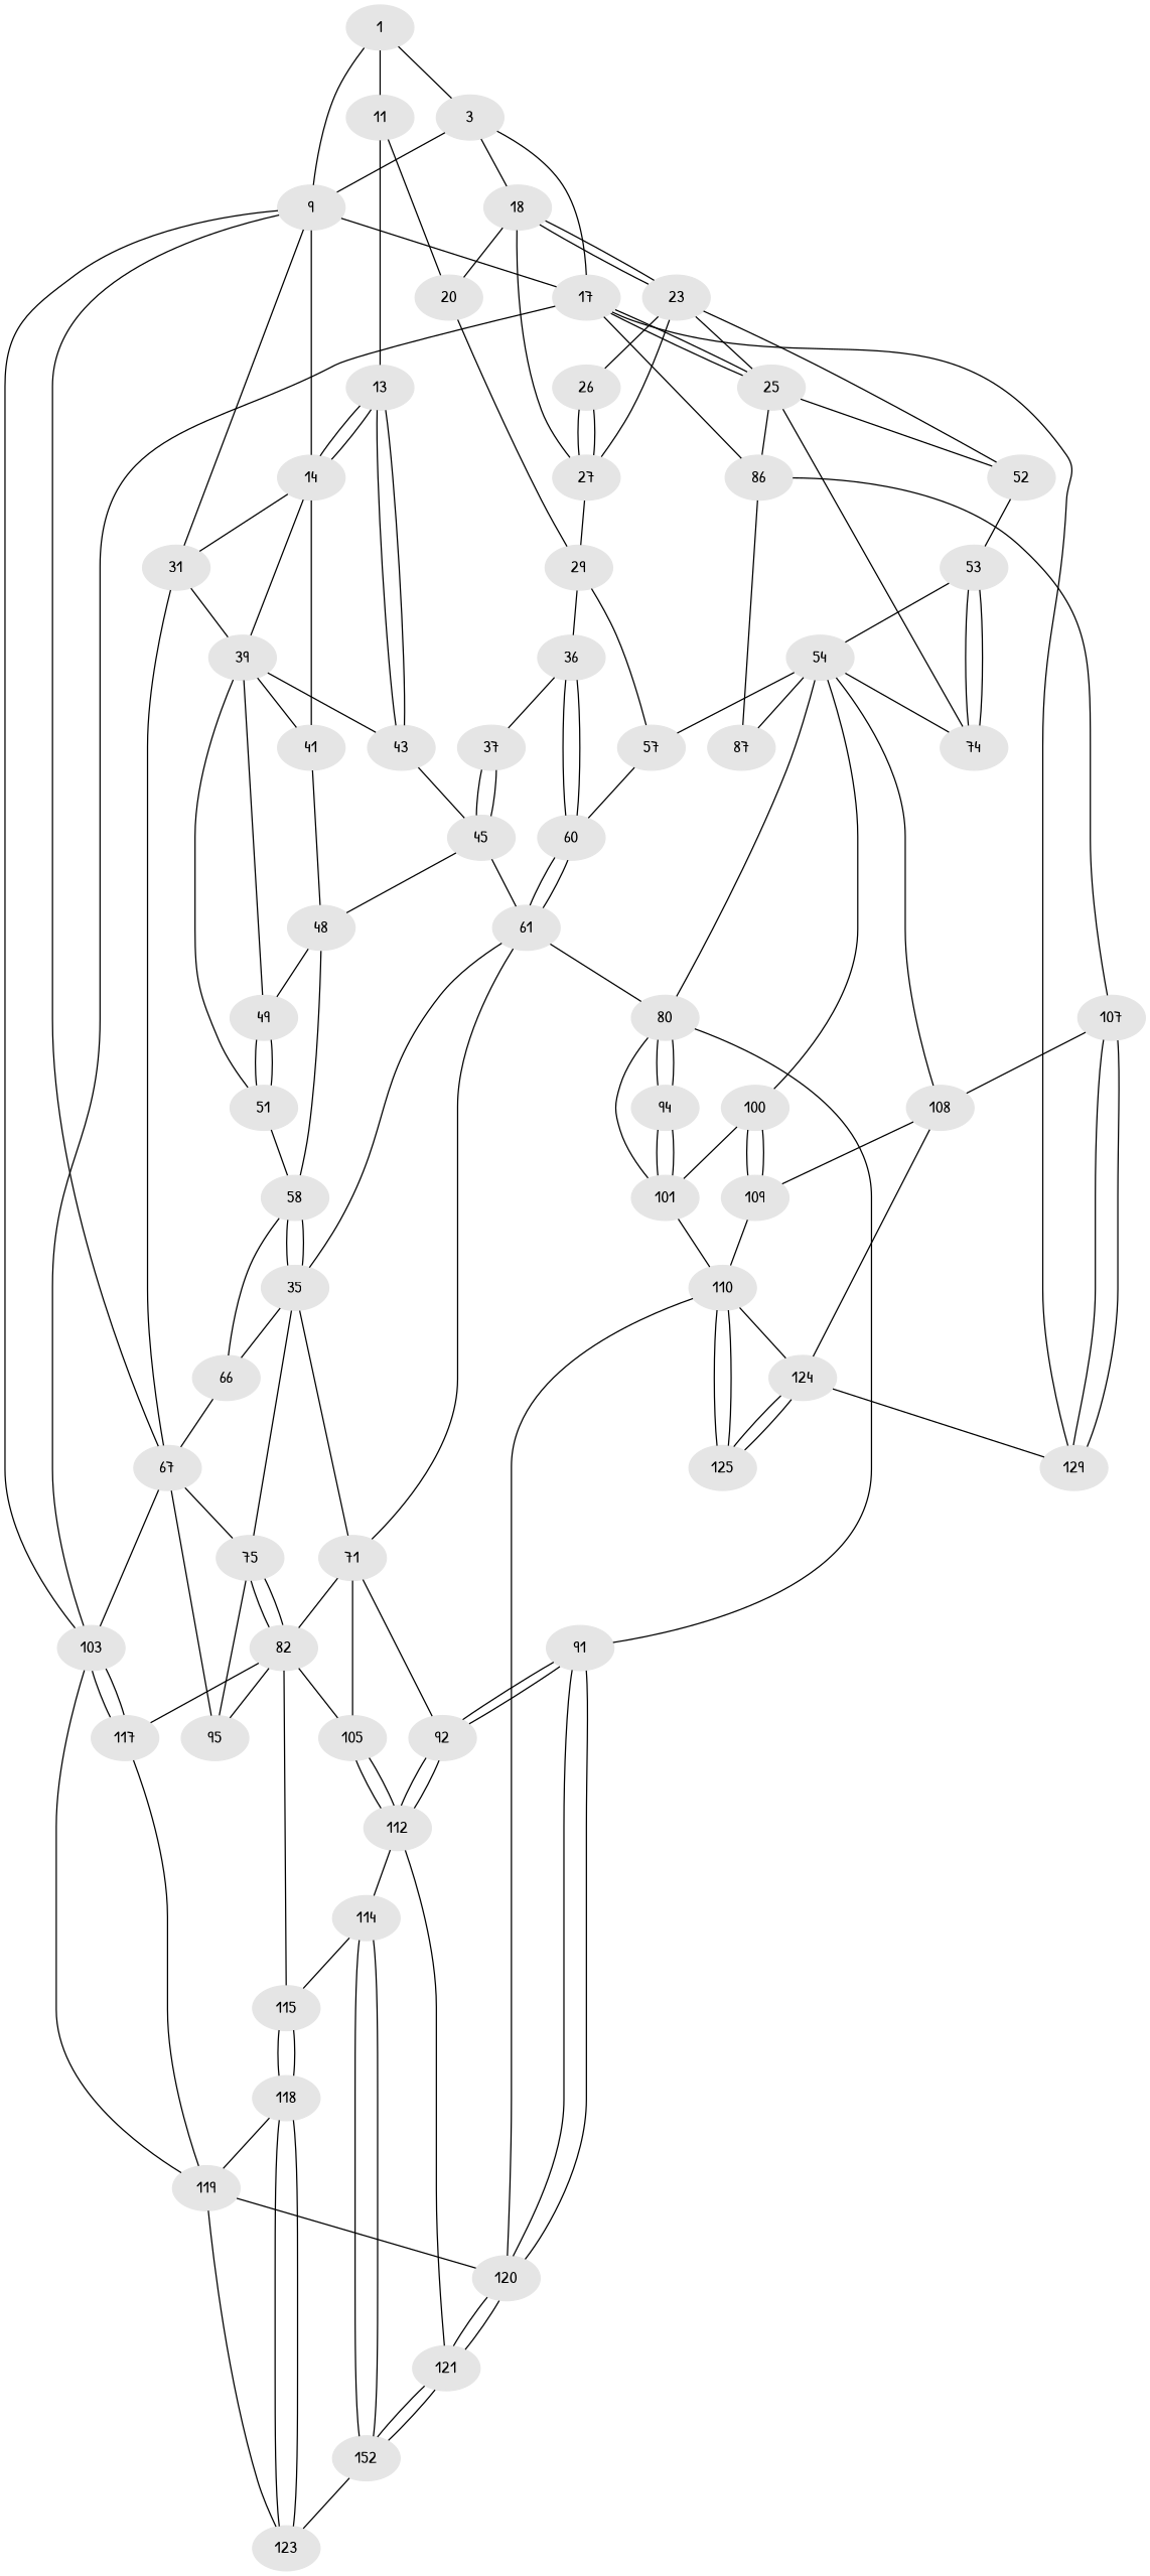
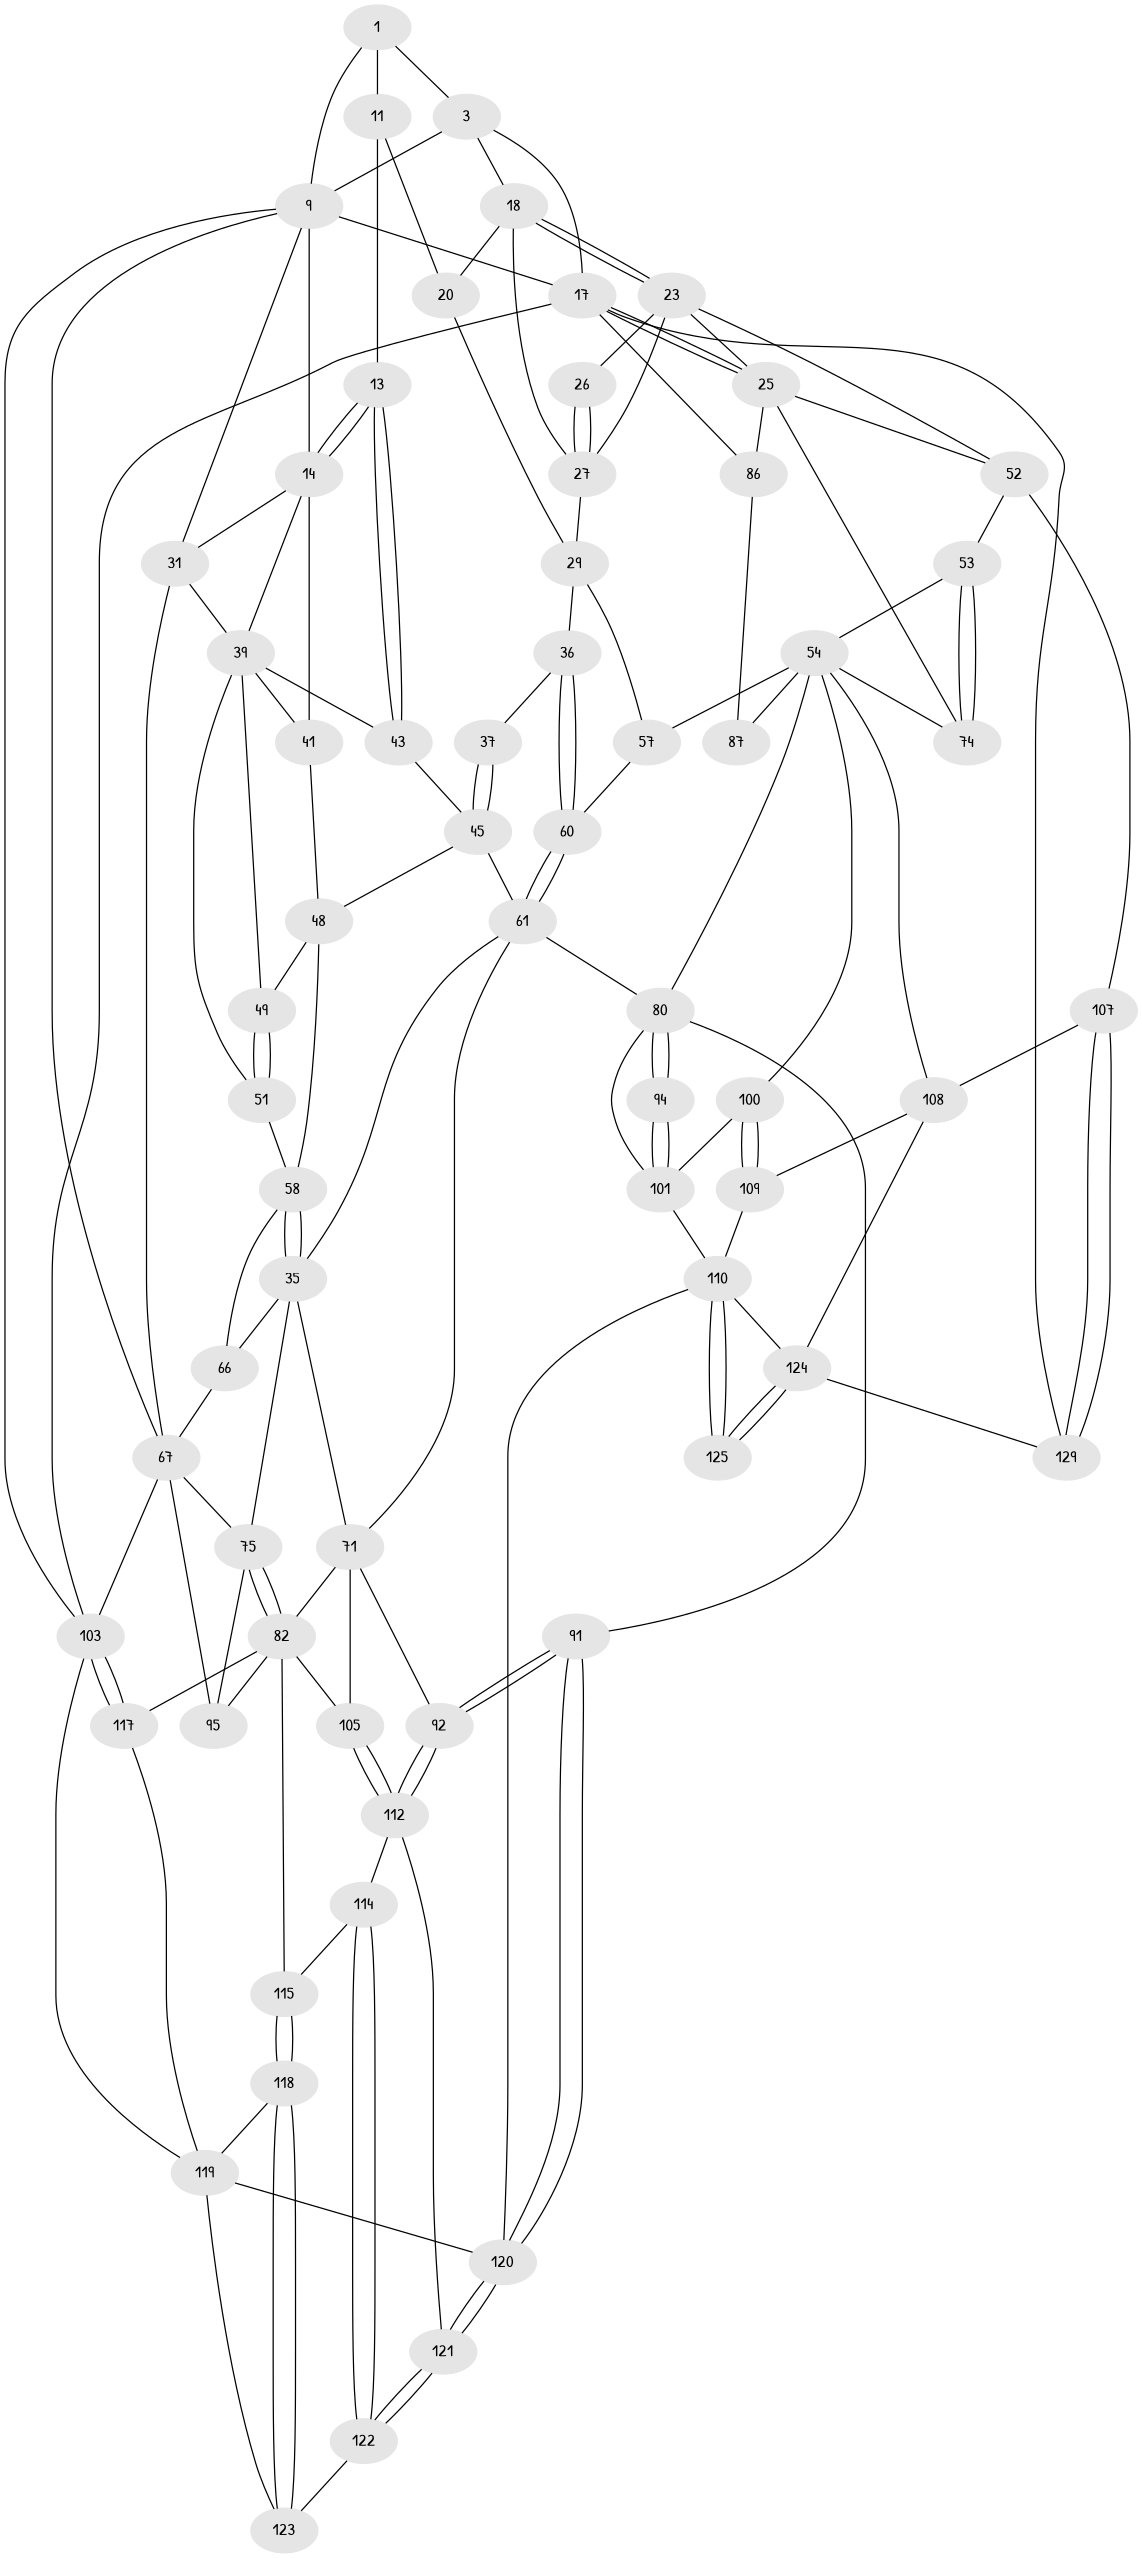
  graph {
    fontname="Patrick Hand"
    node [color=gray90 fontname="Patrick Hand" style=filled]
    edge [fontname="Patrick Hand"]
    1 [super="+6+2"]
    3 [super="+16+4"]
    n3 [label=9 super="+8"]
    11 [super="+12"]
    17 [super="+85"]
    18 [super="+19"]
    14 [super="+15+38"]
    31 [super="+32"]
    67 [super="+68"]
    103 [super="+104"]
    13
    20 [super="+30+21"]
    25 [super="+64"]
    86 [super="+106"]
    129
    23 [super="+24"]
    27 [super="+28"]
    39 [super="+40+47"]
    41 [super="+42"]
    75 [super="+76"]
    95
    117
    119 [super="+131"]
    43
    29 [super="+35"]
    45 [super="+46"]
    49
    51
    48 [super="+50"]
    52
    74
    87
    107
    26
    36
    57
    37
    53
    60
    61 [super="+62"]
    58 [super="+59"]
    80 [super="+81"]
    n43 [label=35 super="+69"]
    71 [super="+93+72"]
    66
    54 [super="+79+55"]
    100
    108 [super="+116"]
    91
    94
    101 [super="+102"]
    109
    124 [super="+130"]
    82 [super="+96"]
    92
    105
    115
    112 [super="+113"]
    120 [super="+128"]
    110 [super="+111"]
    118
    121
    114
    125
    123
-   122 [label=152]
+   122
    1 -- 3
    1 -- n3
    1 -- 11 [weight=2]
    3 -- n3 [weight=2]
    3 -- 17
    3 -- 18
    n3 -- 17
    n3 -- 14
    n3 -- 31
    n3 -- 67
    n3 -- 103
    11 -- 13
    11 -- 20
    17 -- 103
    17 -- 25
    17 -- 25
    17 -- 86
    17 -- 129
    18 -- 20
    18 -- 23
    18 -- 23
    18 -- 27
    14 -- 31
    14 -- 39
    14 -- 41
    31 -- 67
    31 -- 39
    67 -- 103
    67 -- 75 [weight=2]
    67 -- 95
    103 -- 117
    103 -- 117
    103 -- 119
    13 -- 14
    13 -- 14
    13 -- 43
    13 -- 43
    20 -- 29
    25 -- 86
    25 -- 52
    25 -- 74
    86 -- 87
-   86 -- 107
+   52 -- 107
    23 -- 25
    23 -- 27
    23 -- 52
    23 -- 26 [weight=2]
    27 -- 29
    39 -- 41
    39 -- 43
    39 -- 49
    39 -- 51
    41 -- 48
    75 -- 95
    75 -- 82
    75 -- 82
    117 -- 119
    119 -- 120
    119 -- 123
    43 -- 45
    29 -- 36
    29 -- 57
    45 -- 48
    45 -- 61
    49 -- 51
    49 -- 51
    51 -- 58
    48 -- 49
    48 -- 58
    52 -- 53
    107 -- 129
    107 -- 129
    107 -- 108
    26 -- 27
    26 -- 27
    36 -- 37
    36 -- 60
    36 -- 60
    57 -- 60
    37 -- 45
    37 -- 45
    53 -- 74
    53 -- 74
    53 -- 54
    60 -- 61
    60 -- 61
    61 -- 80
    61 -- n43
    61 -- 71
    58 -- n43
    58 -- n43
    58 -- 66
    80 -- 91
    80 -- 94 [weight=2]
    80 -- 94
    80 -- 101
    n43 -- 75
    n43 -- 71
    n43 -- 66
    71 -- 82
    71 -- 92
    71 -- 105
    66 -- 67
    54 -- 74
    54 -- 87 [weight=2]
    54 -- 57
    54 -- 80
    54 -- 100
    54 -- 108
    100 -- 101
    100 -- 109
    100 -- 109
    108 -- 109
    108 -- 124
    91 -- 92
    91 -- 92
    91 -- 120
    91 -- 120
    94 -- 101
    94 -- 101
    101 -- 110
    109 -- 110
    124 -- 129
    124 -- 125
    124 -- 125
    82 -- 95
    82 -- 117
    82 -- 105
    82 -- 115
    92 -- 112
    92 -- 112
    105 -- 112
    105 -- 112
    115 -- 118
    115 -- 118
    112 -- 121
    112 -- 114
    120 -- 121
    120 -- 121
    110 -- 124
    110 -- 120
    110 -- 125 [weight=2]
    110 -- 125
    118 -- 119
    118 -- 123
    118 -- 123
    121 -- 122
    121 -- 122
    114 -- 115
    114 -- 122
    114 -- 122
    122 -- 123
  }
